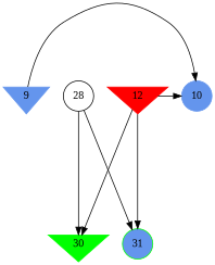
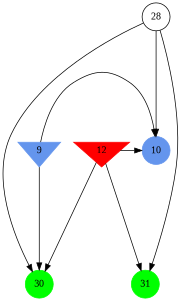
  digraph {
    fontname="Liberation Serif"
    ranksep=2.0
    node [color=cornflowerblue fontname="Liberation Serif" shape=circle style=filled]
    edge [fontname="Liberation Serif"]
    9 [shape=invtriangle]
    10
    12 [color=red shape=invtriangle]
    28 [color=black style=""]
-   30 [color=green shape=invtriangle]
-   31 [color=green fillcolor=cornflowerblue]
+   30 [color=green]
+   31 [color=green]
    subgraph sub_1 {
      rank=same
      9
      10
      12
    }
    subgraph sub_2 {
      rank=same
      28
    }
    subgraph sub_3 {
      rank=same
      30
      31
    }
    9 -> 10
+   9 -> 30
    12 -> 10
    12 -> 30
    12 -> 31
+   28 -> 10
    28 -> 30
    28 -> 31
  }
